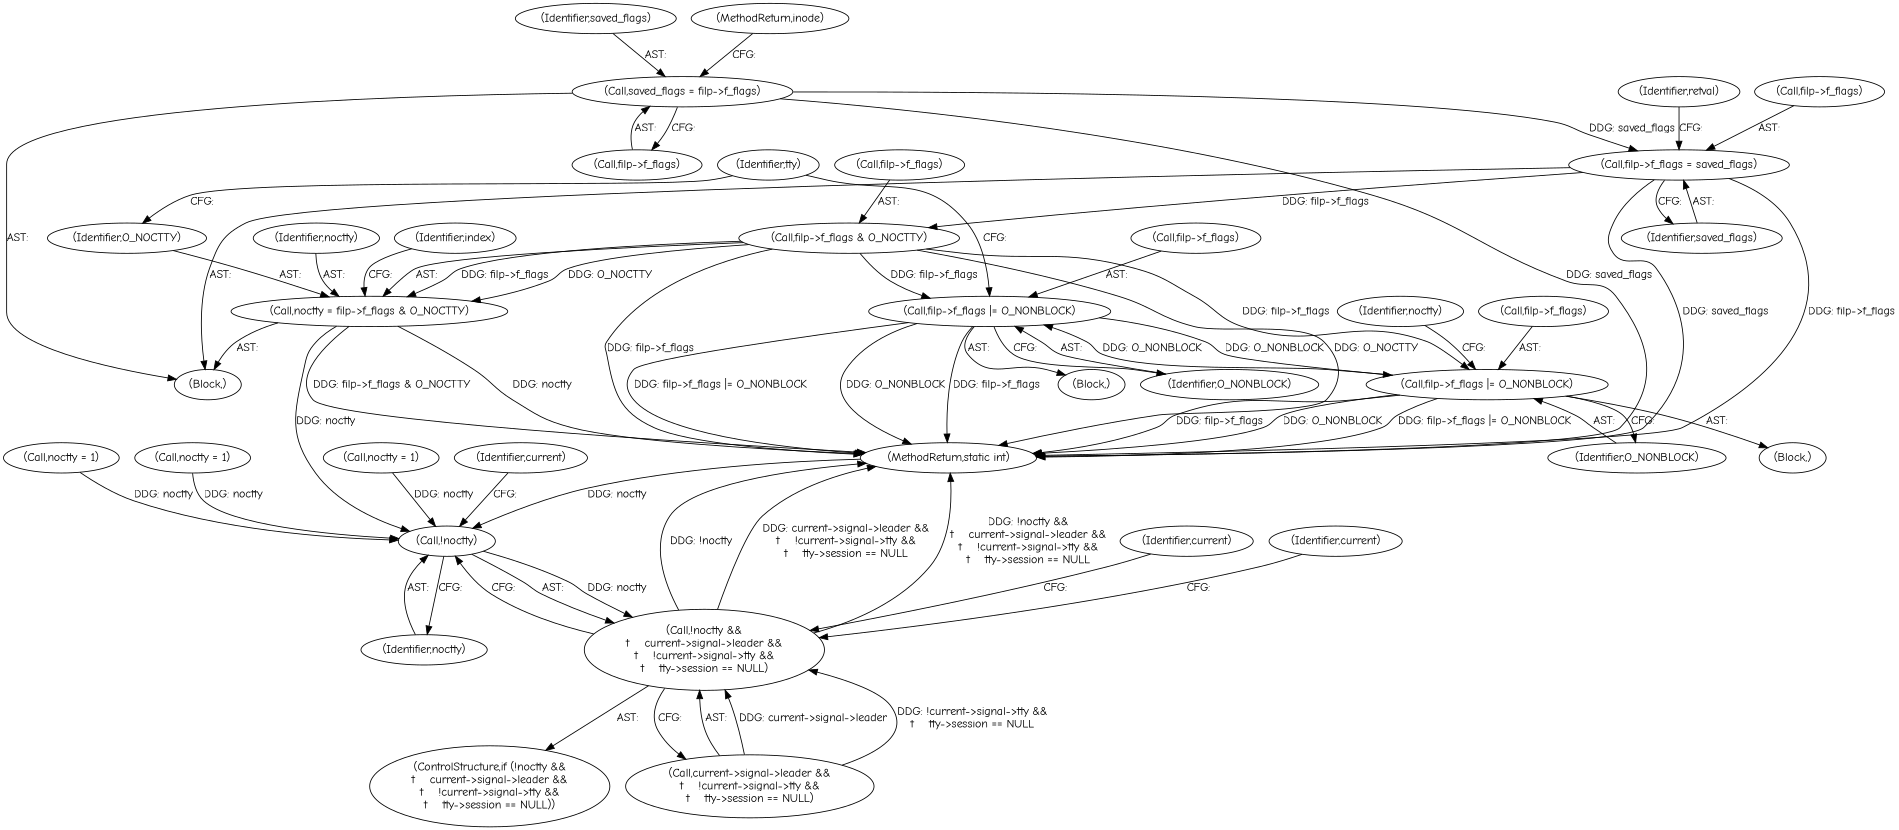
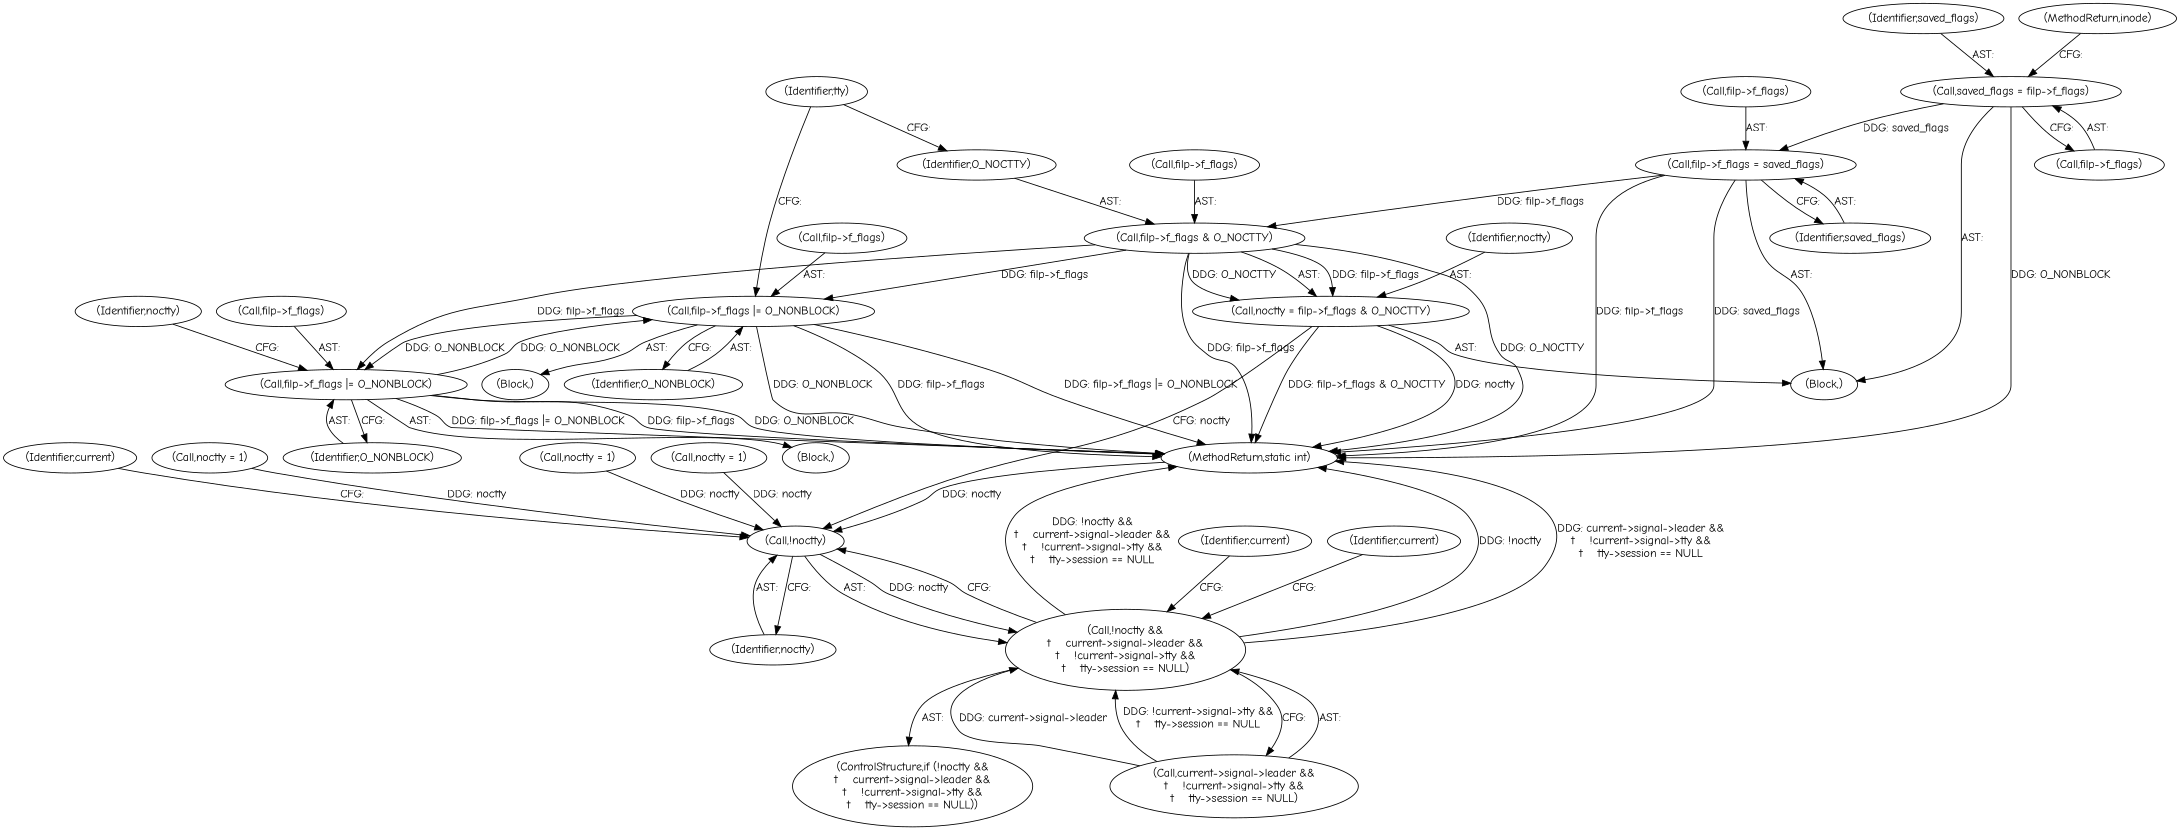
  digraph {
    fontname="Comic Neue"
    node [fontname="Comic Neue"]
    edge [fontname="Comic Neue"]
    n1 [label="(Call,filp->f_flags = saved_flags)"]
    n2 [label="(Call,filp->f_flags & O_NOCTTY)"]
    n3 [label="(Block,)"]
    n4 [label="(MethodReturn,static int)"]
    n5 [label="(Identifier,saved_flags)"]
    n6 [label="(Call,noctty = filp->f_flags & O_NOCTTY)"]
    n7 [label="(Call,filp->f_flags |= O_NONBLOCK)"]
    n8 [label="(Call,filp->f_flags |= O_NONBLOCK)"]
    n9 [label="(Call,!noctty)"]
    n10 [label="(Call,saved_flags = filp->f_flags)"]
    n11 [label="(Call,filp->f_flags)"]
    n12 [label="(Identifier,O_NONBLOCK)"]
    n13 [label="(Block,)"]
    n14 [label="(Block,)"]
    n15 [label="(Identifier,O_NONBLOCK)"]
    n16 [label="(Identifier,O_NOCTTY)"]
    n17 [label="(Call,!noctty &&\n\t    current->signal->leader &&\n\t    !current->signal->tty &&\n\t    tty->session == NULL)"]
    n18 [label="(Identifier,noctty)"]
    n19 [label="(ControlStructure,if (!noctty &&\n\t    current->signal->leader &&\n\t    !current->signal->tty &&\n\t    tty->session == NULL))"]
    n20 [label="(Call,current->signal->leader &&\n\t    !current->signal->tty &&\n\t    tty->session == NULL)"]
    n21 [label="(Identifier,noctty)"]
-   n22 [label="(Identifier,retval)"]
    n23 [label="(Call,filp->f_flags)"]
    n24 [label="(Identifier,current)"]
    n25 [label="(Call,noctty = 1)"]
    n26 [label="(Call,filp->f_flags)"]
    n27 [label="(Call,noctty = 1)"]
    n28 [label="(Call,filp->f_flags)"]
    n29 [label="(Identifier,current)"]
    n30 [label="(Identifier,saved_flags)"]
-   n31 [label="(Identifier,index)"]
    n32 [label="(Identifier,noctty)"]
    n33 [label="(Call,filp->f_flags)"]
    n34 [label="(Identifier,current)"]
    n35 [label="(Call,noctty = 1)"]
    n36 [label="(Identifier,tty)"]
    n37 [label="(MethodReturn,inode)"]
    n1 -> n2 [label="DDG: filp->f_flags"]
    n1 -> n3 [label="AST: "]
    n1 -> n4 [label="DDG: filp->f_flags"]
    n1 -> n4 [label="DDG: saved_flags"]
    n1 -> n5 [label="CFG: "]
    n2 -> n4 [label="DDG: O_NOCTTY"]
    n2 -> n4 [label="DDG: filp->f_flags"]
    n2 -> n6 [label="AST: "]
    n2 -> n6 [label="DDG: filp->f_flags"]
    n2 -> n6 [label="DDG: O_NOCTTY"]
    n2 -> n7 [label="DDG: filp->f_flags"]
    n2 -> n8 [label="DDG: filp->f_flags"]
    n4 -> n9 [label="DDG: noctty"]
    n5 -> n1 [label="AST: "]
    n6 -> n3 [label="AST: "]
    n6 -> n4 [label="DDG: noctty"]
    n6 -> n4 [label="DDG: filp->f_flags & O_NOCTTY"]
-   n6 -> n9 [label="DDG: noctty"]
+   n6 -> n9 [label="CFG: noctty"]
    n7 -> n4 [label="DDG: filp->f_flags"]
    n7 -> n4 [label="DDG: filp->f_flags |= O_NONBLOCK"]
    n7 -> n4 [label="DDG: O_NONBLOCK"]
    n7 -> n8 [label="DDG: O_NONBLOCK"]
    n7 -> n12 [label="CFG: "]
    n7 -> n13 [label="AST: "]
    n8 -> n4 [label="DDG: filp->f_flags"]
    n8 -> n4 [label="DDG: O_NONBLOCK"]
    n8 -> n4 [label="DDG: filp->f_flags |= O_NONBLOCK"]
    n8 -> n7 [label="DDG: O_NONBLOCK"]
    n8 -> n14 [label="AST: "]
    n8 -> n15 [label="CFG: "]
    n9 -> n17 [label="AST: "]
    n9 -> n17 [label="DDG: noctty"]
    n9 -> n18 [label="CFG: "]
    n10 -> n1 [label="DDG: saved_flags"]
    n10 -> n3 [label="AST: "]
-   n10 -> n4 [label="DDG: saved_flags"]
+   n10 -> n4 [label="DDG: O_NONBLOCK"]
    n10 -> n11 [label="CFG: "]
    n11 -> n10 [label="AST: "]
    n12 -> n7 [label="AST: "]
    n15 -> n8 [label="AST: "]
-   n16 -> n6 [label="AST: "]
+   n16 -> n2 [label="AST: "]
    n17 -> n4 [label="DDG: !noctty"]
    n17 -> n4 [label="DDG: current->signal->leader &&\n\t    !current->signal->tty &&\n\t    tty->session == NULL"]
    n17 -> n4 [label="DDG: !noctty &&\n\t    current->signal->leader &&\n\t    !current->signal->tty &&\n\t    tty->session == NULL"]
    n17 -> n9 [label="CFG: "]
    n17 -> n19 [label="AST: "]
    n17 -> n20 [label="CFG: "]
    n18 -> n9 [label="AST: "]
    n20 -> n17 [label="AST: "]
    n20 -> n17 [label="DDG: current->signal->leader"]
    n20 -> n17 [label="DDG: !current->signal->tty &&\n\t    tty->session == NULL"]
    n21 -> n6 [label="AST: "]
-   n22 -> n1 [label="CFG: "]
    n23 -> n2 [label="AST: "]
    n24 -> n17 [label="CFG: "]
    n25 -> n9 [label="DDG: noctty"]
    n26 -> n7 [label="AST: "]
    n27 -> n9 [label="DDG: noctty"]
    n28 -> n1 [label="AST: "]
    n29 -> n17 [label="CFG: "]
    n30 -> n10 [label="AST: "]
-   n31 -> n6 [label="CFG: "]
    n32 -> n8 [label="CFG: "]
    n33 -> n8 [label="AST: "]
    n34 -> n9 [label="CFG: "]
    n35 -> n9 [label="DDG: noctty"]
    n36 -> n7 [label="CFG: "]
    n36 -> n16 [label="CFG: "]
    n37 -> n10 [label="CFG: "]
  }
